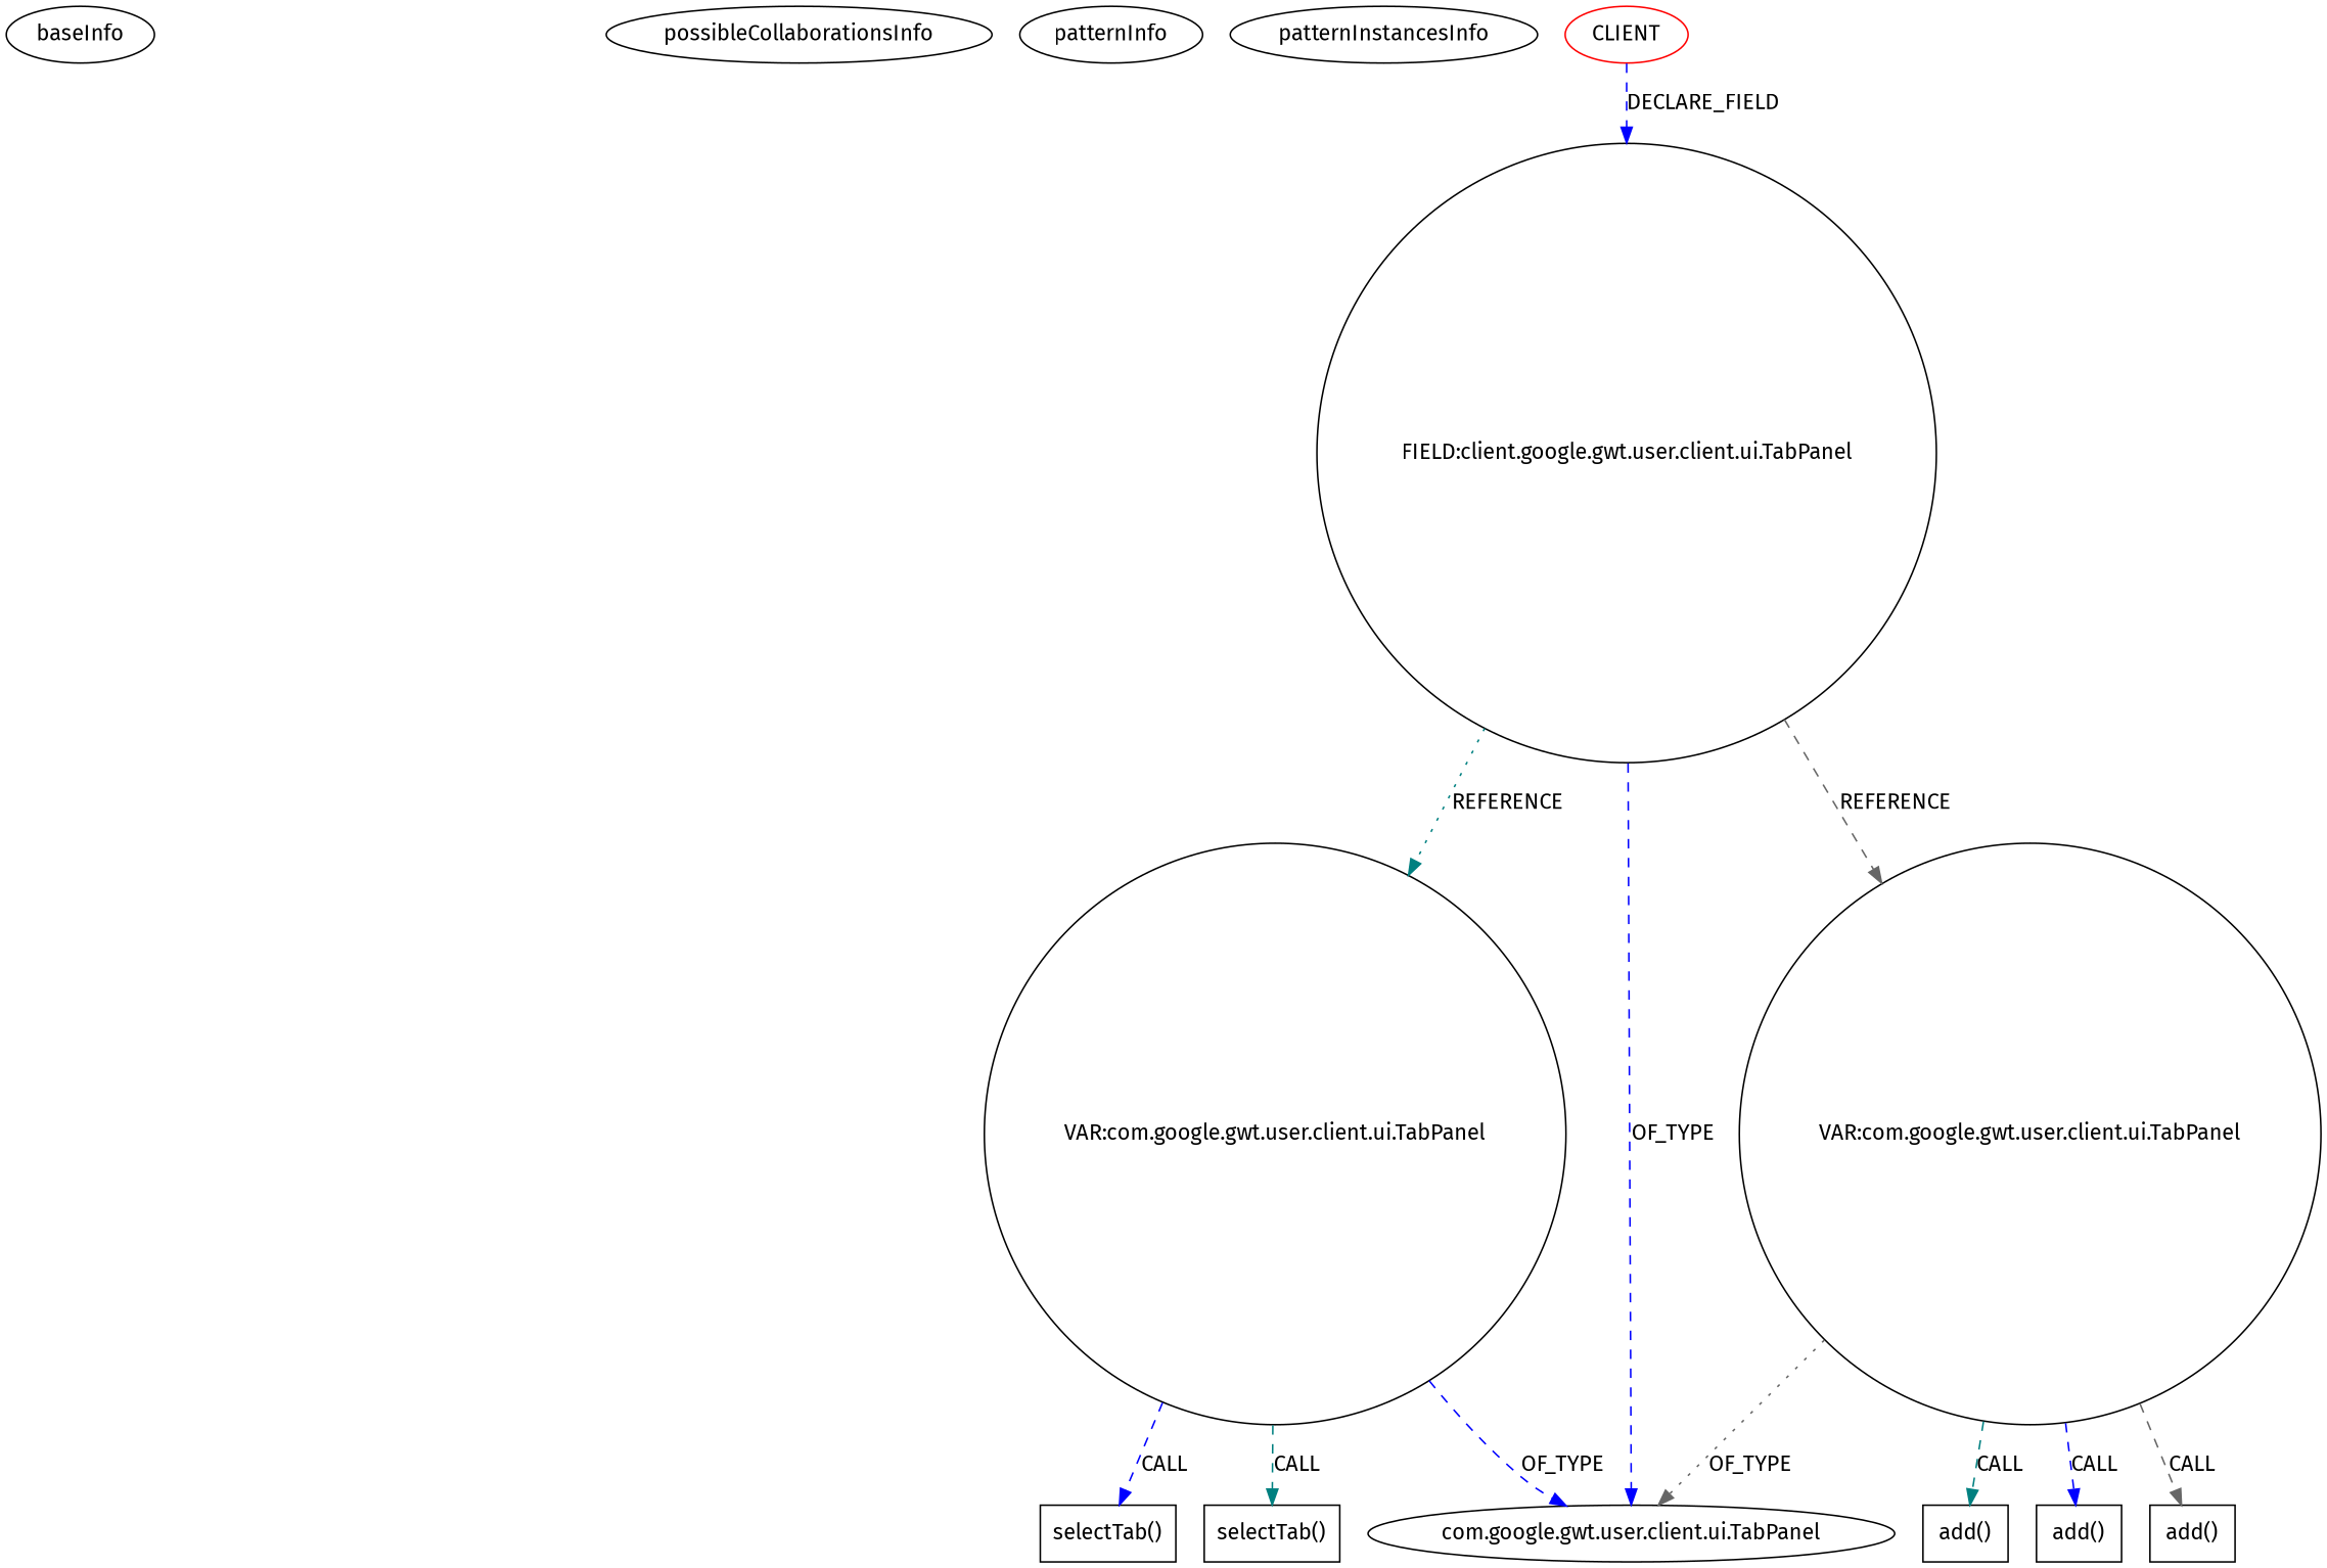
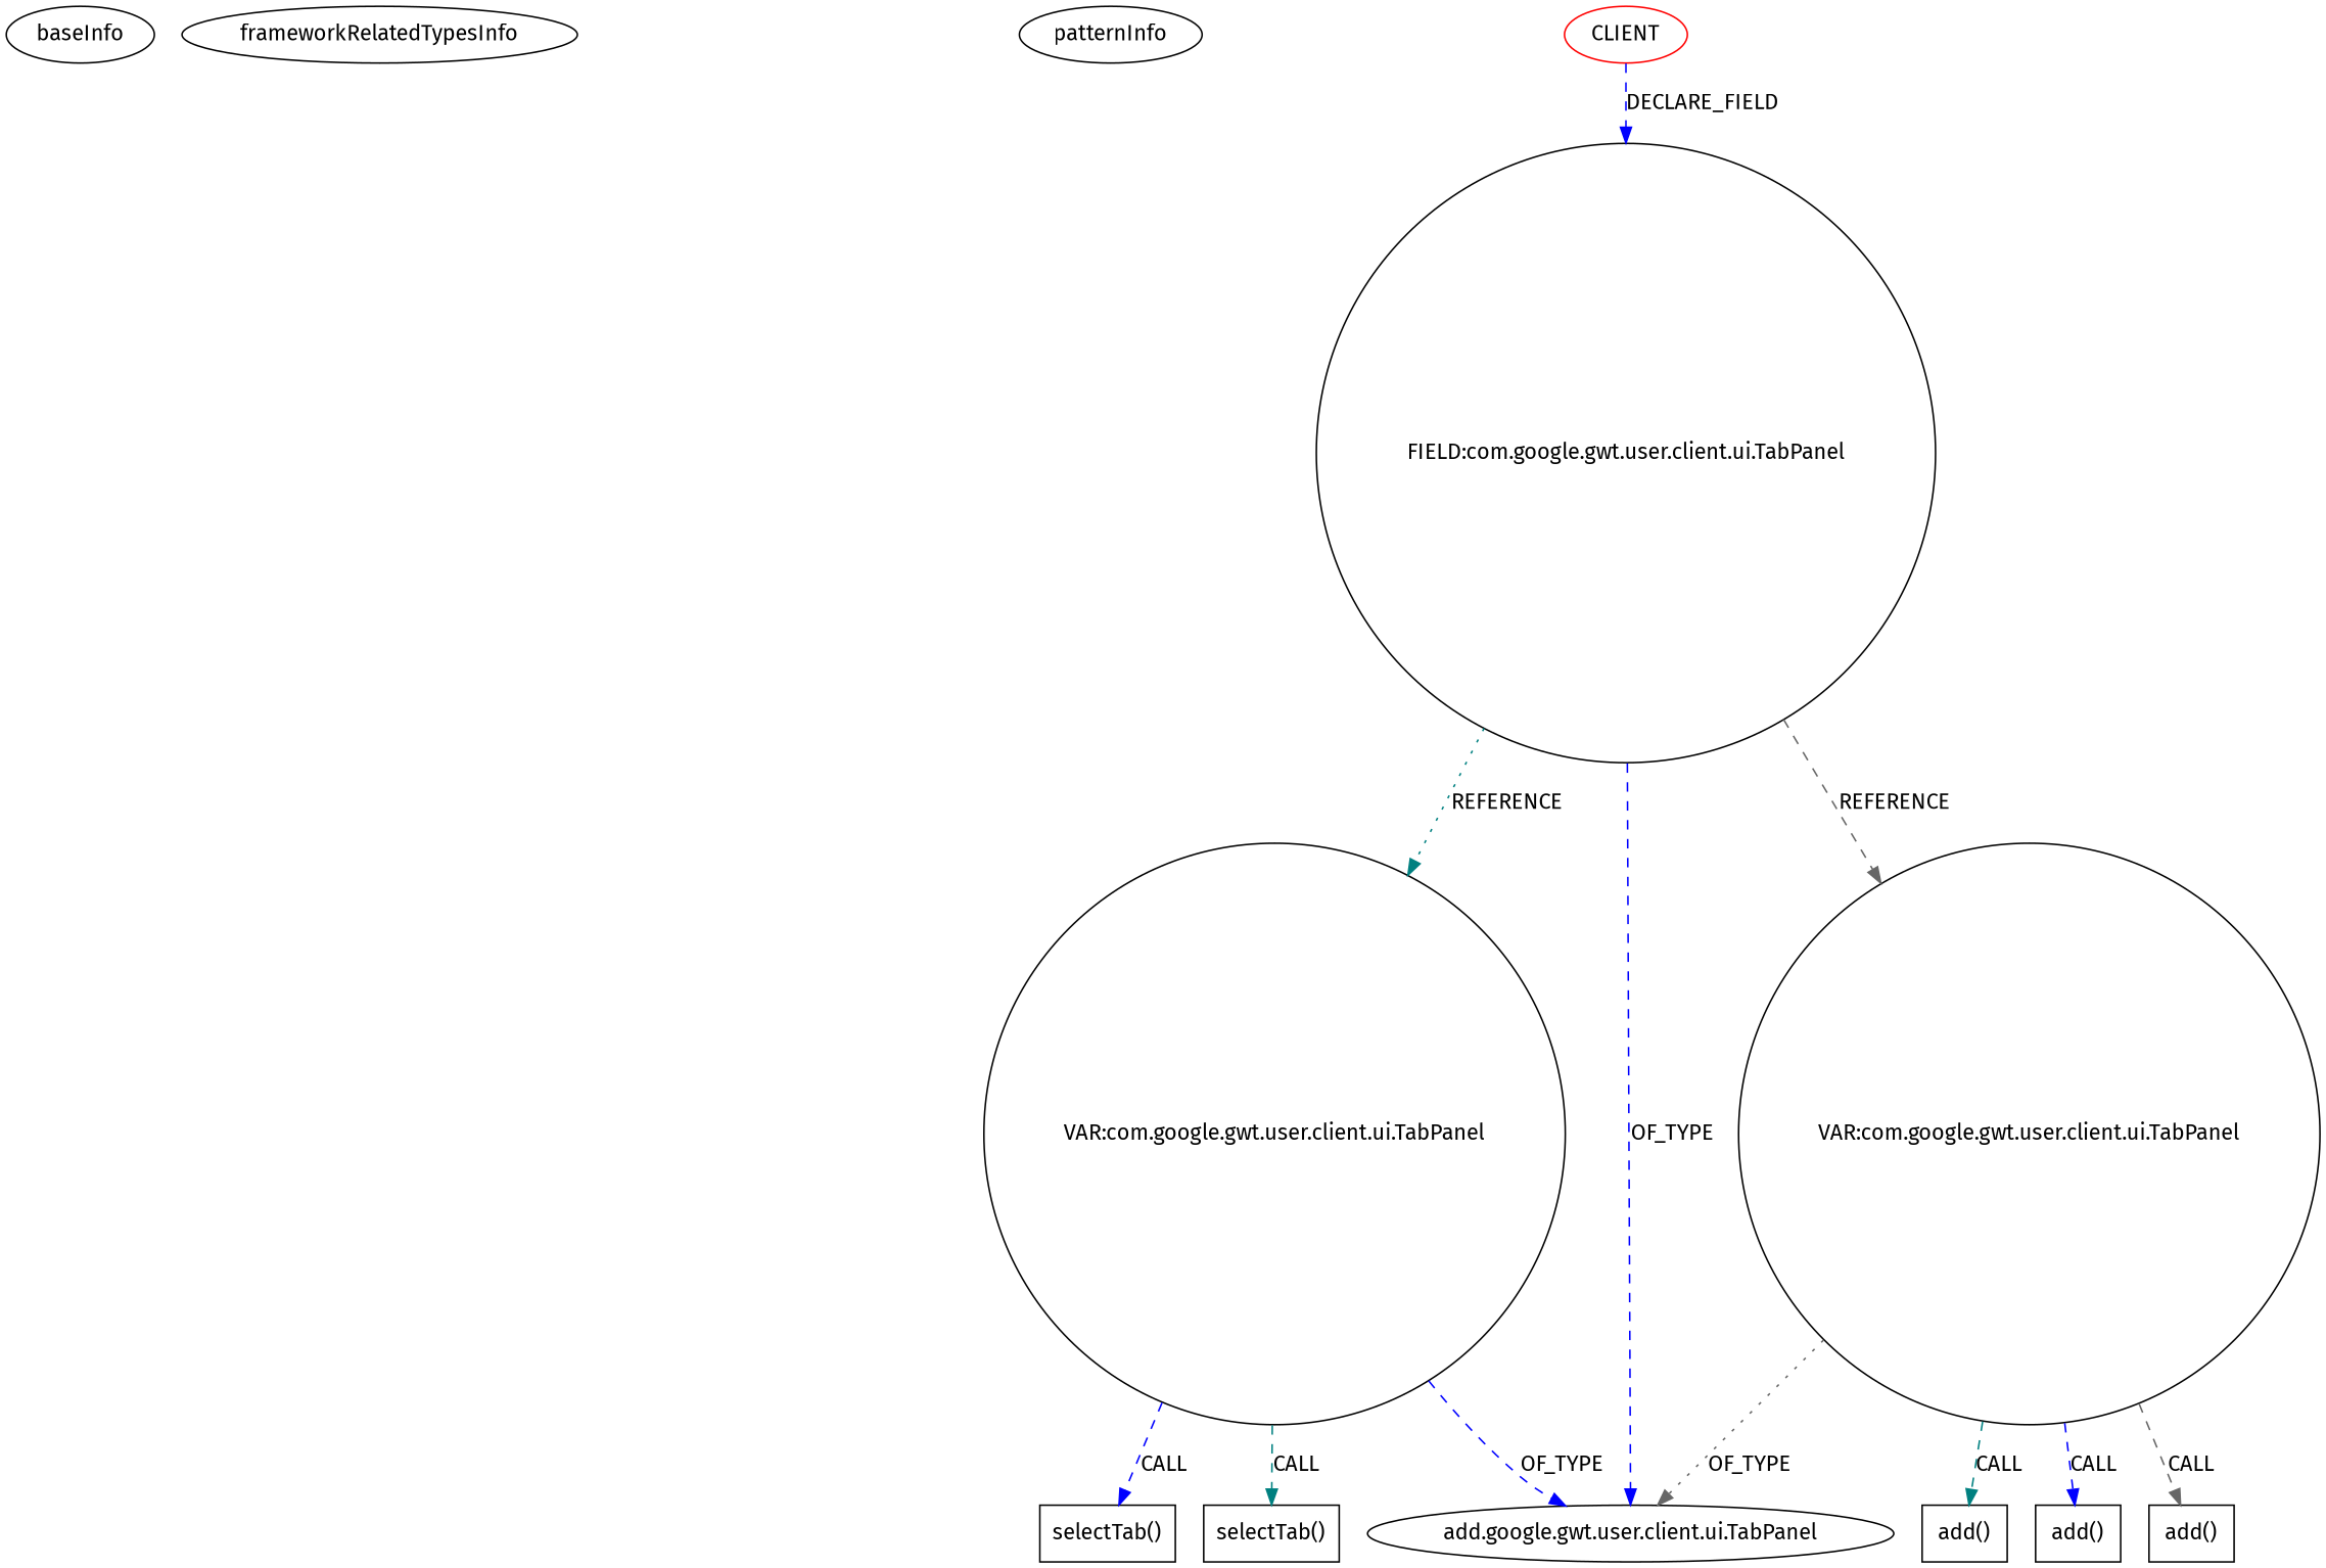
  digraph {
    fontname="Fira Sans"
    node [fontname="Fira Sans" isFrameworkType=false]
    edge [color=blue fontname="Fira Sans" style=dashed]
    baseInfo [category=pattern graphId=1586 isAnonymous=false possibleRelation=false isFrameworkType=""]
-   possibleCollaborationsInfo [isFrameworkType=""]
+   frameworkRelatedTypesInfo [isFrameworkType=""]
    patternInfo [frequency=2.0 patternRootClient=0 isFrameworkType=""]
-   patternInstancesInfo [0="Tok-Ziraja222~/Tok-Ziraja222/Ziraja222-master/src/ziraja/client/AppController.java~AppController~396" 1="j78wu-HyperDex-GUI~/j78wu-HyperDex-GUI/HyperDex-GUI-master/src/com/hyperdex/web/client/view/HyperDex.java~HyperDex~3084" isFrameworkType=""]
-   n6 [label="FIELD:client.google.gwt.user.client.ui.TabPanel" shape=circle vertexType=FIELD_DECLARATION]
+   n6 [label="FIELD:com.google.gwt.user.client.ui.TabPanel" shape=circle vertexType=FIELD_DECLARATION]
    n7 [label="VAR:com.google.gwt.user.client.ui.TabPanel" shape=circle vertexType=VARIABLE_EXPRESION]
    n8 [label="VAR:com.google.gwt.user.client.ui.TabPanel" shape=circle vertexType=VARIABLE_EXPRESION]
-   n9 [label="com.google.gwt.user.client.ui.TabPanel" vertexType=FRAMEWORK_CLASS_TYPE]
+   n9 [label="add.google.gwt.user.client.ui.TabPanel" vertexType=FRAMEWORK_CLASS_TYPE]
    n10 [label="selectTab()" shape=box vertexType=INSIDE_CALL]
    n11 [label="selectTab()" shape=box vertexType=INSIDE_CALL]
    n12 [label="add()" shape=box vertexType=INSIDE_CALL]
    n13 [label="add()" shape=box vertexType=INSIDE_CALL]
    n14 [label="add()" shape=box vertexType=INSIDE_CALL]
    n15 [color=red label=CLIENT vertexType=ROOT_CLIENT_CLASS_DECLARATION]
    n6 -> n7 [color=teal label=REFERENCE style=dotted]
    n6 -> n8 [color=gray40 label=REFERENCE]
    n6 -> n9 [label=OF_TYPE]
    n7 -> n9 [label=OF_TYPE]
    n7 -> n10 [label=CALL]
    n7 -> n11 [color=teal label=CALL]
    n8 -> n9 [color=gray40 label=OF_TYPE style=dotted]
    n8 -> n12 [color=teal label=CALL]
    n8 -> n13 [label=CALL]
    n8 -> n14 [color=gray40 label=CALL]
    n15 -> n6 [label=DECLARE_FIELD]
  }
